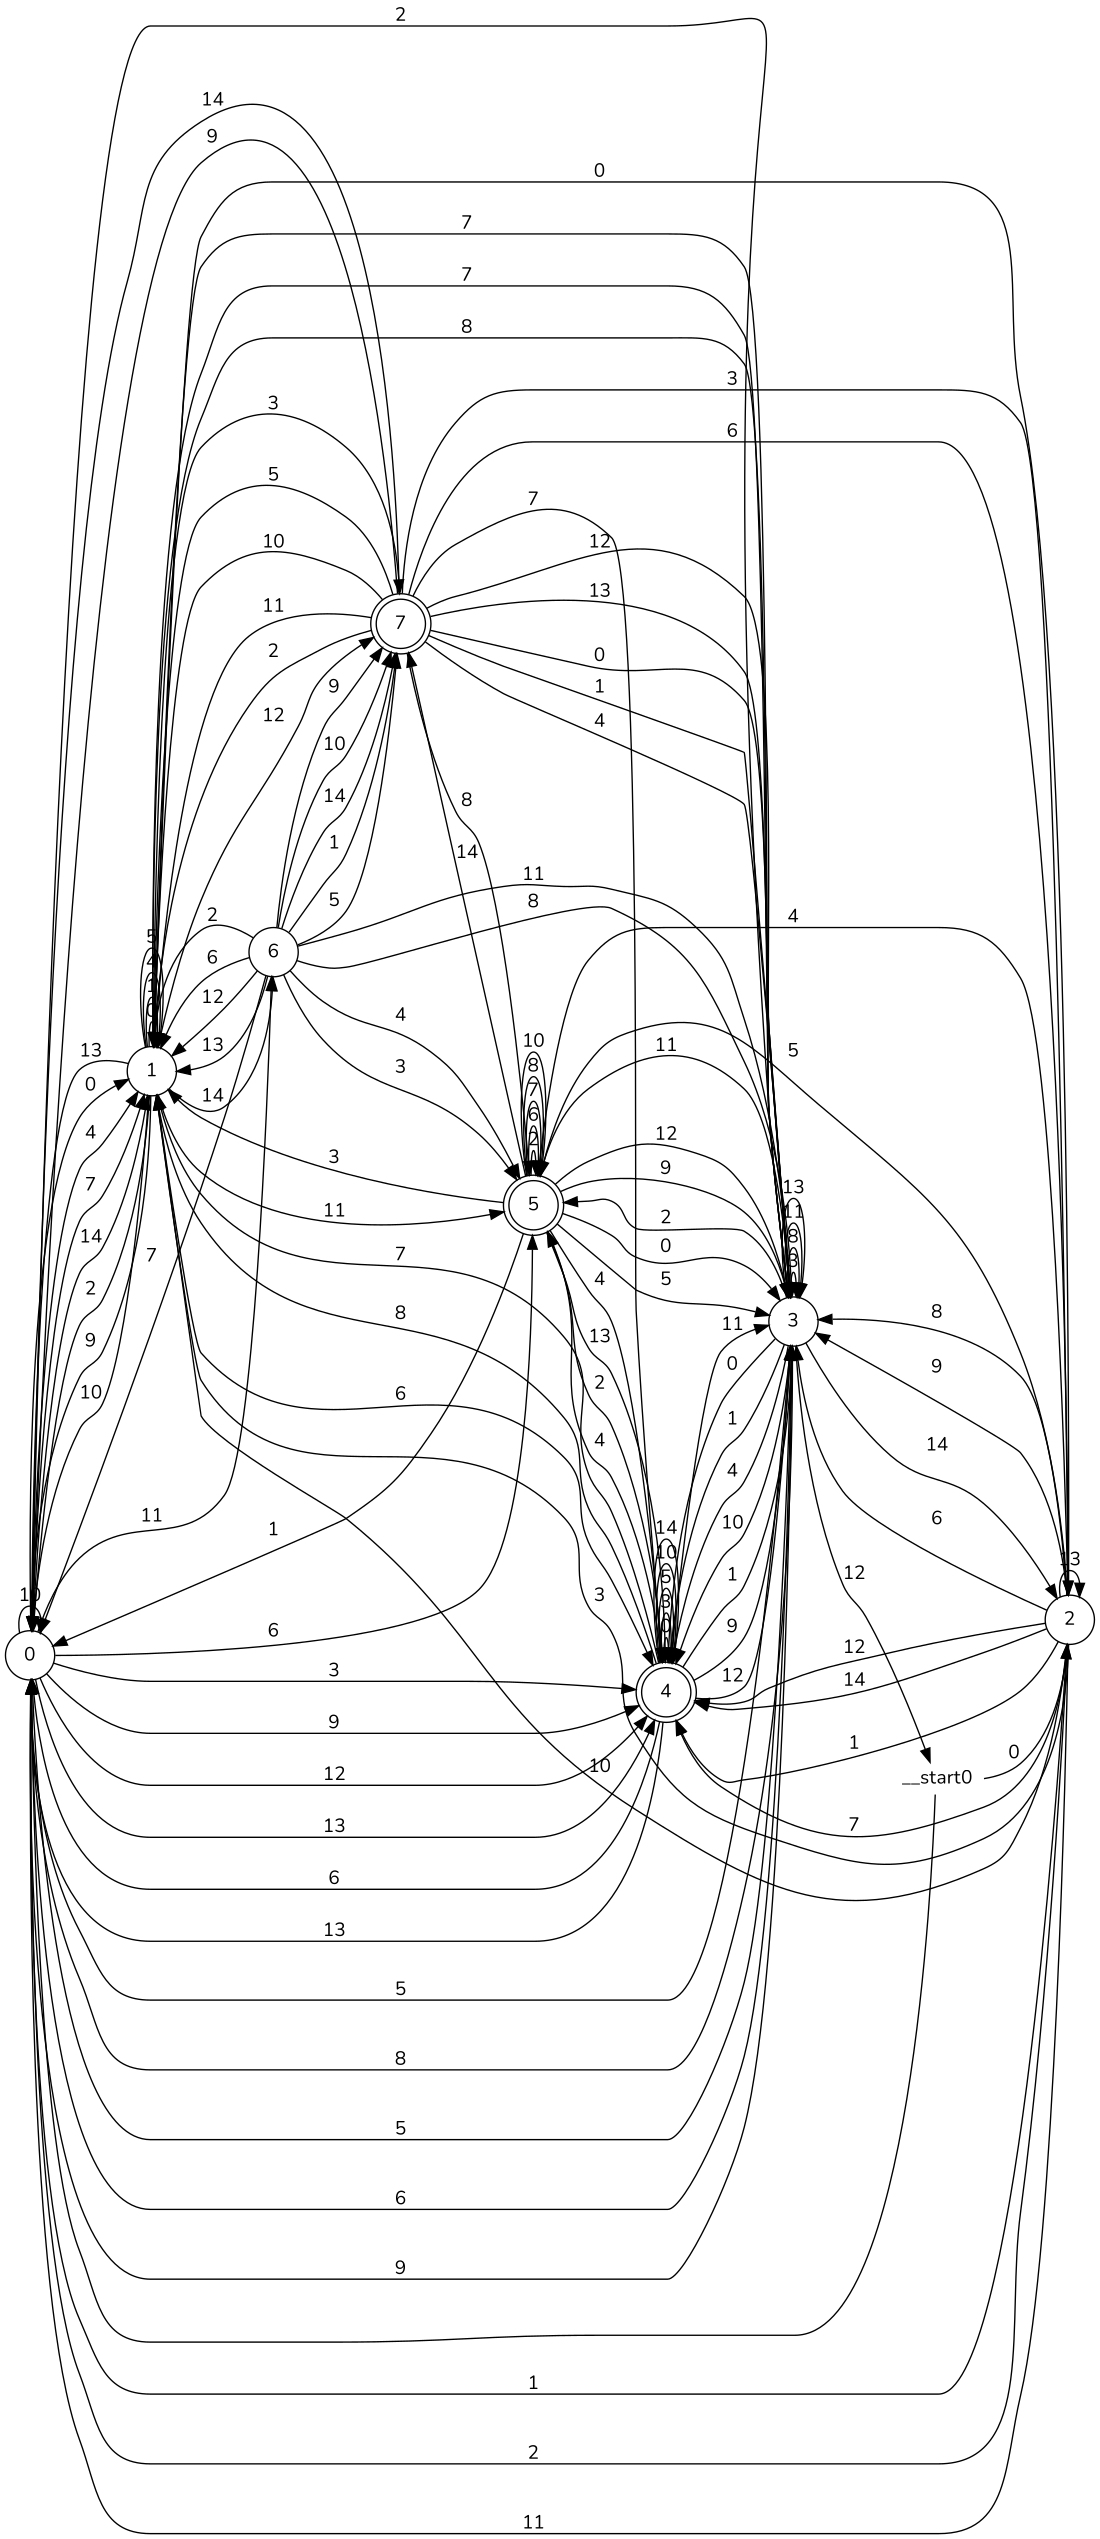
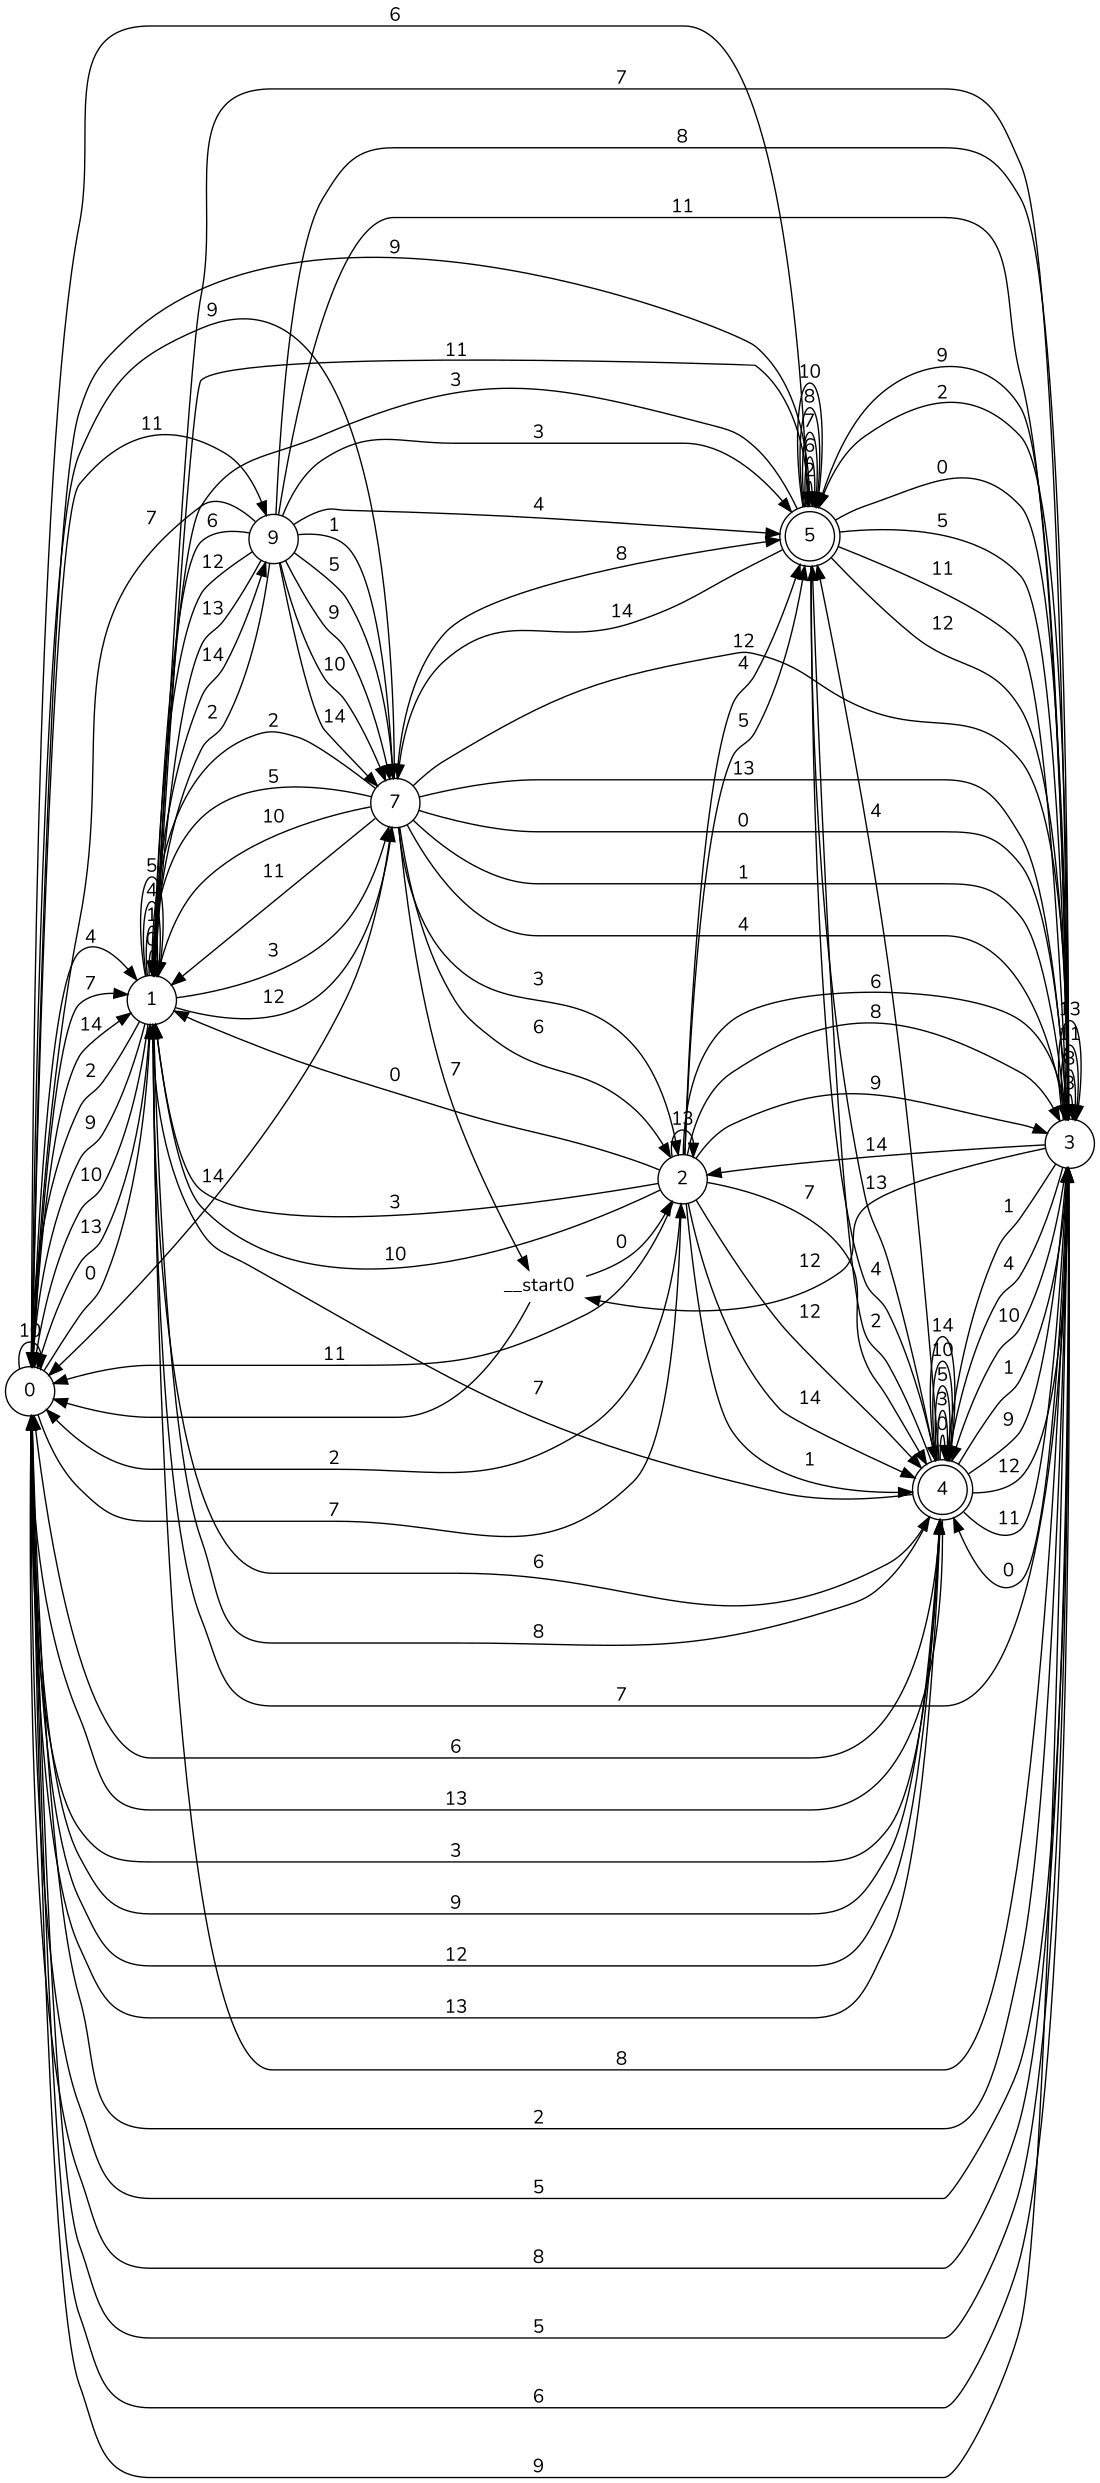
  digraph {
    fontname=Nunito
    rankdir=LR
    node [fontname=Nunito shape=circle]
    edge [fontname=Nunito]
    n1 [label=0]
    n2 [label=1]
    n3 [label=2]
    n4 [label=3]
    n5 [label=4 shape=doublecircle]
    n6 [label=5 shape=doublecircle]
-   n7 [label=6]
-   n8 [label=7 shape=doublecircle]
+   n7 [label=9]
+   n8 [label=7]
    __start0 [height=0 shape=none width=0]
    n1 -> n1 [label=10]
    n1 -> n2 [label=0]
    n1 -> n2 [label=4]
    n1 -> n2 [label=7]
    n1 -> n2 [label=14]
-   n1 -> n3 [label=1]
+   n1 -> n3 [label=7]
    n1 -> n4 [label=2]
    n1 -> n4 [label=5]
    n1 -> n4 [label=8]
    n1 -> n5 [label=3]
    n1 -> n5 [label=9]
    n1 -> n5 [label=12]
    n1 -> n5 [label=13]
    n1 -> n6 [label=6]
    n1 -> n7 [label=11]
    n2 -> n1 [label=2]
    n2 -> n1 [label=9]
    n2 -> n1 [label=10]
    n2 -> n1 [label=13]
    n2 -> n2 [label=0]
    n2 -> n2 [label=1]
    n2 -> n2 [label=4]
    n2 -> n2 [label=5]
    n2 -> n4 [label=7]
    n2 -> n4 [label=8]
    n2 -> n5 [label=6]
    n2 -> n6 [label=11]
    n2 -> n7 [label=14]
    n2 -> n8 [label=3]
    n2 -> n8 [label=12]
    n3 -> n1 [label=2]
    n3 -> n1 [label=11]
    n3 -> n2 [label=0]
    n3 -> n2 [label=3]
    n3 -> n2 [label=10]
    n3 -> n3 [label=13]
    n3 -> n4 [label=6]
    n3 -> n4 [label=8]
    n3 -> n4 [label=9]
    n3 -> n5 [label=1]
    n3 -> n5 [label=7]
    n3 -> n5 [label=12]
    n3 -> n5 [label=14]
    n3 -> n6 [label=4]
    n3 -> n6 [label=5]
    n4 -> n1 [label=5]
    n4 -> n1 [label=6]
    n4 -> n1 [label=9]
    n4 -> n2 [label=7]
    n4 -> n3 [label=14]
    n4 -> n4 [label=3]
    n4 -> n4 [label=8]
    n4 -> n4 [label=11]
    n4 -> n4 [label=13]
    n4 -> n5 [label=0]
    n4 -> n5 [label=1]
    n4 -> n5 [label=4]
    n4 -> n5 [label=10]
    n4 -> n6 [label=2]
    n4 -> __start0 [label=12]
    n5 -> n1 [label=6]
    n5 -> n1 [label=13]
    n5 -> n2 [label=7]
    n5 -> n2 [label=8]
    n5 -> n4 [label=1]
    n5 -> n4 [label=9]
    n5 -> n4 [label=11]
    n5 -> n4 [label=12]
    n5 -> n5 [label=0]
    n5 -> n5 [label=3]
    n5 -> n5 [label=5]
    n5 -> n5 [label=10]
    n5 -> n5 [label=14]
    n5 -> n6 [label=2]
    n5 -> n6 [label=4]
-   n6 -> n1 [label=1]
+   n6 -> n1 [label=9]
    n6 -> n2 [label=3]
    n6 -> n4 [label=0]
    n6 -> n4 [label=5]
    n6 -> n4 [label=9]
    n6 -> n4 [label=11]
    n6 -> n4 [label=12]
    n6 -> n5 [label=4]
    n6 -> n5 [label=13]
    n6 -> n6 [label=2]
    n6 -> n6 [label=6]
    n6 -> n6 [label=7]
    n6 -> n6 [label=8]
    n6 -> n6 [label=10]
    n6 -> n8 [label=14]
    n7 -> n1 [label=7]
    n7 -> n2 [label=2]
    n7 -> n2 [label=6]
    n7 -> n2 [label=12]
    n7 -> n2 [label=13]
    n7 -> n4 [label=8]
    n7 -> n4 [label=11]
    n7 -> n6 [label=3]
    n7 -> n6 [label=4]
    n7 -> n8 [label=1]
    n7 -> n8 [label=5]
    n7 -> n8 [label=9]
    n7 -> n8 [label=10]
    n7 -> n8 [label=14]
    n8 -> n1 [label=9]
    n8 -> n1 [label=14]
    n8 -> n2 [label=2]
    n8 -> n2 [label=5]
    n8 -> n2 [label=10]
    n8 -> n2 [label=11]
    n8 -> n3 [label=3]
    n8 -> n3 [label=6]
    n8 -> n4 [label=0]
    n8 -> n4 [label=1]
    n8 -> n4 [label=4]
    n8 -> n4 [label=12]
    n8 -> n4 [label=13]
-   n8 -> n5 [label=7]
+   n8 -> __start0 [label=7]
    n8 -> n6 [label=8]
    __start0 -> n1
    __start0 -> n3 [label=0]
  }
